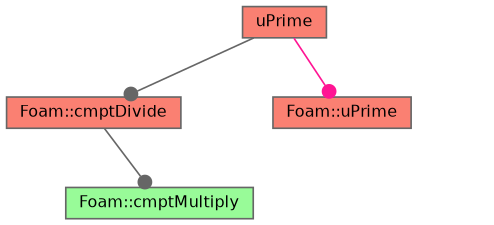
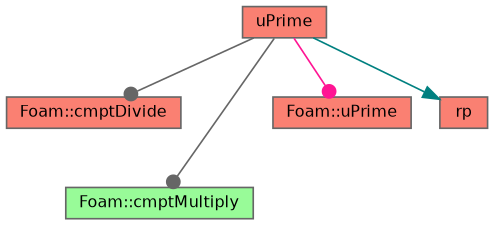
  digraph {
    rankdir=TB
    node [color=grey40 fillcolor=salmon fontname=Helvetica fontsize=10 shape=box style=filled]
    edge [arrowhead=dot color=gray40 fontname=Helvetica fontsize=10 labelfontname=Helvetica labelfontsize=10 style=solid]
    n1 [color=gray40 fontcolor=black height=0.2 label=uPrime width=0.4]
    n2 [height=0.2 label="Foam::cmptDivide" width=0.4]
    n3 [fillcolor=palegreen height=0.2 label="Foam::cmptMultiply" width=0.4]
    n4 [height=0.2 label="Foam::uPrime" width=0.4]
+   n5 [height=0.2 label=rp width=0.4]
    n1 -> n2
-   n2 -> n3
+   n1 -> n3
    n1 -> n4 [color=deeppink]
+   n1 -> n5 [arrowhead=normal color=teal]
  }
